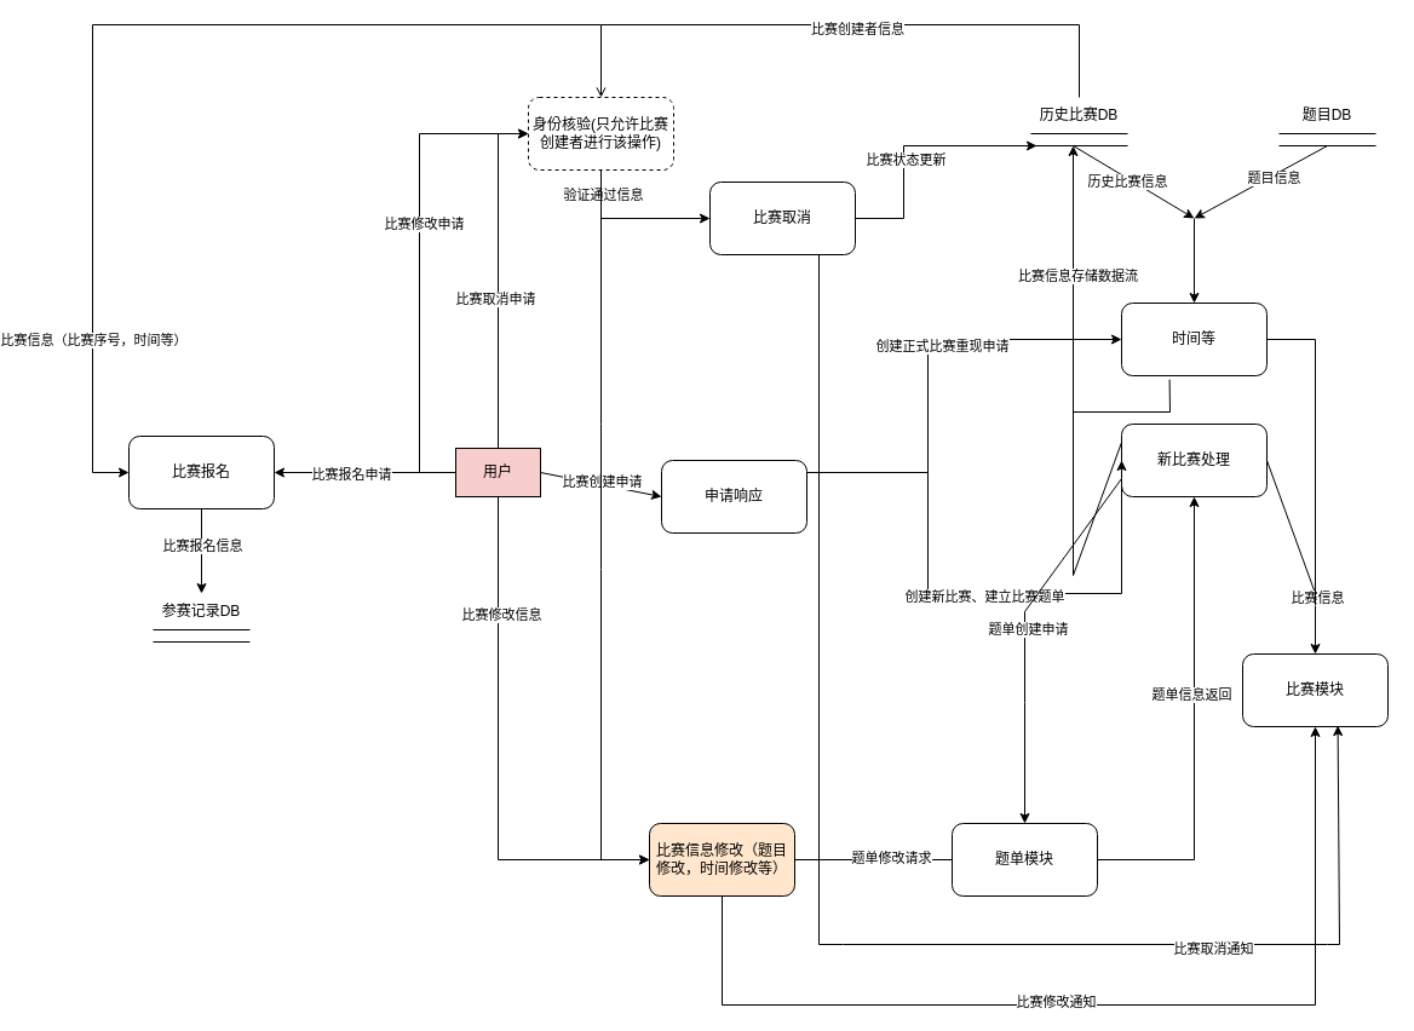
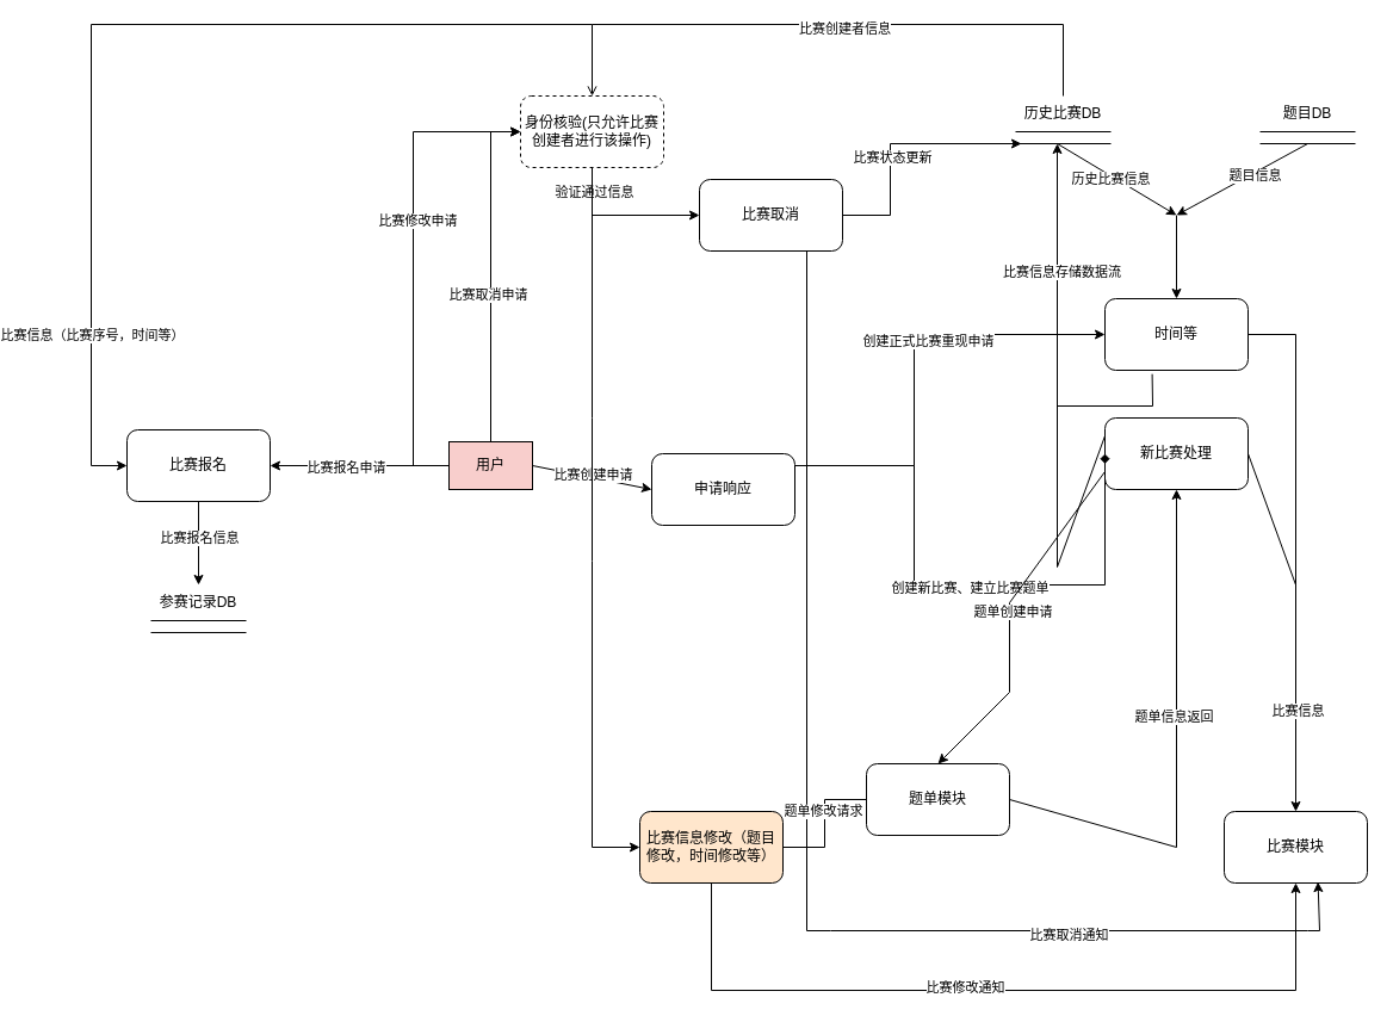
  <mxCell id="0" />
  <mxCell id="1" parent="0" />
  <mxCell id="2" value="用户" style="rounded=0;whiteSpace=wrap;html=1;fillColor=#f8cecc;" vertex="1" parent="1"><mxGeometry x="320" y="370" width="70" height="40" as="geometry" /></mxCell>
  <mxCell id="3" value="时间等" style="rounded=1;whiteSpace=wrap;html=1;" vertex="1" parent="1"><mxGeometry x="870" y="250" width="120" height="60" as="geometry" /></mxCell>
  <mxCell id="4" value="新比赛处理" style="rounded=1;whiteSpace=wrap;html=1;" vertex="1" parent="1"><mxGeometry x="870" y="350" width="120" height="60" as="geometry" /></mxCell>
  <mxCell id="5" value="" style="endArrow=classic;html=1;rounded=0;exitX=1;exitY=0.5;exitDx=0;exitDy=0;entryX=0;entryY=0.5;entryDx=0;entryDy=0;" edge="1" parent="1" source="2" target="11"><mxGeometry width="50" height="50" relative="1" as="geometry"><mxPoint x="440" y="430" as="sourcePoint" /><mxPoint x="490" y="390" as="targetPoint" /></mxGeometry></mxCell>
  <mxCell id="6" value="比赛创建申请" style="edgeLabel;html=1;align=center;verticalAlign=middle;resizable=0;points=[];" vertex="1" connectable="0" parent="5"><mxGeometry x="-0.224" y="1" relative="1" as="geometry"><mxPoint x="11" y="1" as="offset" /></mxGeometry></mxCell>
  <mxCell id="7" style="edgeStyle=orthogonalEdgeStyle;rounded=0;orthogonalLoop=1;jettySize=auto;html=1;entryX=0;entryY=0.5;entryDx=0;entryDy=0;" edge="1" parent="1" source="11" target="3"><mxGeometry relative="1" as="geometry"><Array as="points"><mxPoint x="710" y="390" /><mxPoint x="710" y="280" /></Array></mxGeometry></mxCell>
  <mxCell id="8" value="创建正式比赛重现申请" style="edgeLabel;html=1;align=center;verticalAlign=middle;resizable=0;points=[];" vertex="1" connectable="0" parent="7"><mxGeometry x="0.195" y="-5" relative="1" as="geometry"><mxPoint as="offset" /></mxGeometry></mxCell>
- <mxCell id="9" style="edgeStyle=orthogonalEdgeStyle;rounded=0;orthogonalLoop=1;jettySize=auto;html=1;exitX=1;exitY=0.5;exitDx=0;exitDy=0;entryX=0;entryY=0.5;entryDx=0;entryDy=0;" edge="1" parent="1" source="11" target="4"><mxGeometry relative="1" as="geometry"><Array as="points"><mxPoint x="710" y="390" /><mxPoint x="710" y="490" /></Array></mxGeometry></mxCell>
+ <mxCell id="9" style="edgeStyle=orthogonalEdgeStyle;rounded=0;orthogonalLoop=1;jettySize=auto;html=1;exitX=1;exitY=0.5;exitDx=0;exitDy=0;entryX=0;entryY=0.5;entryDx=0;entryDy=0;endArrow=diamond;" edge="1" parent="1" source="11" target="4"><mxGeometry relative="1" as="geometry"><Array as="points"><mxPoint x="710" y="390" /><mxPoint x="710" y="490" /></Array></mxGeometry></mxCell>
  <mxCell id="10" value="创建新比赛、建立比赛题单" style="edgeLabel;html=1;align=center;verticalAlign=middle;resizable=0;points=[];" vertex="1" connectable="0" parent="9"><mxGeometry x="0.084" y="-2" relative="1" as="geometry"><mxPoint as="offset" /></mxGeometry></mxCell>
  <mxCell id="11" value="申请响应" style="rounded=1;whiteSpace=wrap;html=1;" vertex="1" parent="1"><mxGeometry x="490" y="380" width="120" height="60" as="geometry" /></mxCell>
  <mxCell id="12" value="" style="endArrow=classic;html=1;rounded=0;entryX=0.5;entryY=0;entryDx=0;entryDy=0;" edge="1" parent="1" target="3"><mxGeometry width="50" height="50" relative="1" as="geometry"><mxPoint x="930" y="180" as="sourcePoint" /><mxPoint x="820" y="310" as="targetPoint" /></mxGeometry></mxCell>
  <mxCell id="13" value="" style="endArrow=classic;html=1;rounded=0;" edge="1" parent="1"><mxGeometry width="50" height="50" relative="1" as="geometry"><mxPoint x="1040" y="120" as="sourcePoint" /><mxPoint x="930" y="180" as="targetPoint" /></mxGeometry></mxCell>
  <mxCell id="14" value="题目信息" style="edgeLabel;html=1;align=center;verticalAlign=middle;resizable=0;points=[];" vertex="1" connectable="0" parent="13"><mxGeometry x="-0.179" y="2" relative="1" as="geometry"><mxPoint x="-1" as="offset" /></mxGeometry></mxCell>
  <mxCell id="15" value="" style="endArrow=classic;html=1;rounded=0;exitX=1;exitY=0.5;exitDx=0;exitDy=0;entryX=0.5;entryY=0;entryDx=0;entryDy=0;" edge="1" parent="1" source="4" target="17"><mxGeometry width="50" height="50" relative="1" as="geometry"><mxPoint x="940" y="490" as="sourcePoint" /><mxPoint x="1030" y="660" as="targetPoint" /><Array as="points"><mxPoint x="1030" y="490" /></Array></mxGeometry></mxCell>
  <mxCell id="16" value="比赛信息" style="edgeLabel;html=1;align=center;verticalAlign=middle;resizable=0;points=[];" vertex="1" connectable="0" parent="15"><mxGeometry x="0.454" y="1" relative="1" as="geometry"><mxPoint as="offset" /></mxGeometry></mxCell>
- <mxCell id="17" value="比赛模块" style="rounded=1;whiteSpace=wrap;html=1;" vertex="1" parent="1"><mxGeometry x="970" y="540" width="120" height="60" as="geometry" /></mxCell>
+ <mxCell id="17" value="比赛模块" style="rounded=1;whiteSpace=wrap;html=1;" vertex="1" parent="1"><mxGeometry x="970" y="680" width="120" height="60" as="geometry" /></mxCell>
  <mxCell id="18" value="" style="endArrow=none;html=1;rounded=0;exitX=1;exitY=0.5;exitDx=0;exitDy=0;" edge="1" parent="1" source="3"><mxGeometry width="50" height="50" relative="1" as="geometry"><mxPoint x="770" y="560" as="sourcePoint" /><mxPoint x="1030" y="500" as="targetPoint" /><Array as="points"><mxPoint x="1030" y="280" /></Array></mxGeometry></mxCell>
  <mxCell id="19" value="" style="group" vertex="1" connectable="0" parent="1"><mxGeometry x="1000" y="80" width="80" height="40" as="geometry" /></mxCell>
  <mxCell id="20" value="" style="group" vertex="1" connectable="0" parent="19"><mxGeometry y="30" width="80" height="10" as="geometry" /></mxCell>
  <mxCell id="21" value="" style="endArrow=none;html=1;rounded=0;" edge="1" parent="20"><mxGeometry width="50" height="50" relative="1" as="geometry"><mxPoint as="sourcePoint" /><mxPoint x="80" as="targetPoint" /></mxGeometry></mxCell>
  <mxCell id="22" value="" style="endArrow=none;html=1;rounded=0;" edge="1" parent="20"><mxGeometry width="50" height="50" relative="1" as="geometry"><mxPoint y="10" as="sourcePoint" /><mxPoint x="80" y="10" as="targetPoint" /></mxGeometry></mxCell>
  <mxCell id="23" value="题目DB" style="text;html=1;strokeColor=none;fillColor=none;align=center;verticalAlign=middle;whiteSpace=wrap;rounded=0;" vertex="1" parent="19"><mxGeometry x="10" width="60" height="30" as="geometry" /></mxCell>
- <mxCell id="24" value="题单模块" style="rounded=1;whiteSpace=wrap;html=1;" vertex="1" parent="1"><mxGeometry x="730" y="680" width="120" height="60" as="geometry" /></mxCell>
+ <mxCell id="24" value="题单模块" style="rounded=1;whiteSpace=wrap;html=1;" vertex="1" parent="1"><mxGeometry x="670" y="640" width="120" height="60" as="geometry" /></mxCell>
  <mxCell id="25" value="" style="endArrow=classic;html=1;rounded=0;entryX=0.5;entryY=0;entryDx=0;entryDy=0;exitX=0;exitY=0.75;exitDx=0;exitDy=0;" edge="1" parent="1" source="4" target="24"><mxGeometry width="50" height="50" relative="1" as="geometry"><mxPoint x="910" y="580" as="sourcePoint" /><mxPoint x="820" y="510" as="targetPoint" /><Array as="points"><mxPoint x="790" y="505" /><mxPoint x="790" y="580" /></Array></mxGeometry></mxCell>
  <mxCell id="26" value="题单创建申请" style="edgeLabel;html=1;align=center;verticalAlign=middle;resizable=0;points=[];" vertex="1" connectable="0" parent="25"><mxGeometry x="-0.028" y="2" relative="1" as="geometry"><mxPoint as="offset" /></mxGeometry></mxCell>
  <mxCell id="27" value="" style="endArrow=classic;html=1;rounded=0;exitX=1;exitY=0.5;exitDx=0;exitDy=0;entryX=0.5;entryY=1;entryDx=0;entryDy=0;" edge="1" parent="1" source="24" target="4"><mxGeometry width="50" height="50" relative="1" as="geometry"><mxPoint x="770" y="560" as="sourcePoint" /><mxPoint x="820" y="510" as="targetPoint" /><Array as="points"><mxPoint x="930" y="710" /></Array></mxGeometry></mxCell>
  <mxCell id="28" value="题单信息返回" style="edgeLabel;html=1;align=center;verticalAlign=middle;resizable=0;points=[];" vertex="1" connectable="0" parent="27"><mxGeometry x="0.144" y="3" relative="1" as="geometry"><mxPoint as="offset" /></mxGeometry></mxCell>
  <mxCell id="29" value="" style="endArrow=classic;html=1;rounded=0;exitX=0;exitY=0.25;exitDx=0;exitDy=0;" edge="1" parent="1" source="4"><mxGeometry width="50" height="50" relative="1" as="geometry"><mxPoint x="770" y="360" as="sourcePoint" /><mxPoint x="830" y="120" as="targetPoint" /><Array as="points"><mxPoint x="830" y="475" /></Array></mxGeometry></mxCell>
  <mxCell id="30" value="比赛信息存储数据流" style="edgeLabel;html=1;align=center;verticalAlign=middle;resizable=0;points=[];" vertex="1" connectable="0" parent="29"><mxGeometry x="0.545" y="-3" relative="1" as="geometry"><mxPoint as="offset" /></mxGeometry></mxCell>
  <mxCell id="31" value="" style="endArrow=none;html=1;rounded=0;entryX=0.33;entryY=1.053;entryDx=0;entryDy=0;entryPerimeter=0;" edge="1" parent="1" target="3"><mxGeometry width="50" height="50" relative="1" as="geometry"><mxPoint x="830" y="340" as="sourcePoint" /><mxPoint x="820" y="310" as="targetPoint" /><Array as="points"><mxPoint x="910" y="340" /></Array></mxGeometry></mxCell>
  <mxCell id="32" value="" style="endArrow=classic;html=1;rounded=0;" edge="1" parent="1"><mxGeometry width="50" height="50" relative="1" as="geometry"><mxPoint x="830" y="120" as="sourcePoint" /><mxPoint x="930" y="180" as="targetPoint" /></mxGeometry></mxCell>
  <mxCell id="33" value="历史比赛信息" style="edgeLabel;html=1;align=center;verticalAlign=middle;resizable=0;points=[];" vertex="1" connectable="0" parent="32"><mxGeometry x="-0.441" y="-3" relative="1" as="geometry"><mxPoint x="18" y="10" as="offset" /></mxGeometry></mxCell>
  <mxCell id="34" value="" style="group" vertex="1" connectable="0" parent="1"><mxGeometry x="790" y="80" width="90" height="40" as="geometry" /></mxCell>
  <mxCell id="35" value="" style="group" vertex="1" connectable="0" parent="34"><mxGeometry x="5" y="30" width="80" height="10" as="geometry" /></mxCell>
  <mxCell id="36" value="" style="endArrow=none;html=1;rounded=0;" edge="1" parent="35"><mxGeometry width="50" height="50" relative="1" as="geometry"><mxPoint as="sourcePoint" /><mxPoint x="80" as="targetPoint" /></mxGeometry></mxCell>
  <mxCell id="37" value="" style="endArrow=none;html=1;rounded=0;" edge="1" parent="35"><mxGeometry width="50" height="50" relative="1" as="geometry"><mxPoint y="10" as="sourcePoint" /><mxPoint x="80" y="10" as="targetPoint" /></mxGeometry></mxCell>
  <mxCell id="38" value="历史比赛DB" style="text;html=1;strokeColor=none;fillColor=none;align=center;verticalAlign=middle;whiteSpace=wrap;rounded=0;" vertex="1" parent="34"><mxGeometry width="90" height="30" as="geometry" /></mxCell>
  <mxCell id="39" value="" style="endArrow=classic;html=1;rounded=0;exitX=0.5;exitY=0;exitDx=0;exitDy=0;entryX=0;entryY=0.5;entryDx=0;entryDy=0;" edge="1" parent="1" source="2" target="41"><mxGeometry width="50" height="50" relative="1" as="geometry"><mxPoint x="360" y="340" as="sourcePoint" /><mxPoint x="490" y="250" as="targetPoint" /><Array as="points"><mxPoint x="355" y="110" /></Array></mxGeometry></mxCell>
  <mxCell id="40" value="比赛取消申请" style="edgeLabel;html=1;align=center;verticalAlign=middle;resizable=0;points=[];" vertex="1" connectable="0" parent="39"><mxGeometry x="-0.13" y="3" relative="1" as="geometry"><mxPoint as="offset" /></mxGeometry></mxCell>
  <mxCell id="41" value="身份核验(只允许比赛创建者进行该操作)" style="rounded=1;whiteSpace=wrap;html=1;dashed=1;" vertex="1" parent="1"><mxGeometry x="380" y="80" width="120" height="60" as="geometry" /></mxCell>
  <mxCell id="42" value="" style="endArrow=open;html=1;rounded=0;entryX=0.5;entryY=0;entryDx=0;entryDy=0;exitX=0.5;exitY=0;exitDx=0;exitDy=0;" edge="1" parent="1" source="38" target="41"><mxGeometry width="50" height="50" relative="1" as="geometry"><mxPoint x="850" y="20" as="sourcePoint" /><mxPoint x="430" y="20" as="targetPoint" /><Array as="points"><mxPoint x="835" y="20" /><mxPoint x="670" y="20" /><mxPoint x="440" y="20" /></Array></mxGeometry></mxCell>
  <mxCell id="43" value="比赛创建者信息" style="edgeLabel;html=1;align=center;verticalAlign=middle;resizable=0;points=[];" vertex="1" connectable="0" parent="42"><mxGeometry x="-0.052" y="3" relative="1" as="geometry"><mxPoint as="offset" /></mxGeometry></mxCell>
  <mxCell id="44" value="" style="endArrow=classic;html=1;rounded=0;exitX=0.5;exitY=1;exitDx=0;exitDy=0;" edge="1" parent="1" source="41"><mxGeometry width="50" height="50" relative="1" as="geometry"><mxPoint x="660" y="160" as="sourcePoint" /><mxPoint x="530" y="180" as="targetPoint" /><Array as="points"><mxPoint x="440" y="180" /></Array></mxGeometry></mxCell>
  <mxCell id="45" value="验证通过信息" style="edgeLabel;html=1;align=center;verticalAlign=middle;resizable=0;points=[];" vertex="1" connectable="0" parent="44"><mxGeometry x="0.119" y="3" relative="1" as="geometry"><mxPoint x="-32" y="-17" as="offset" /></mxGeometry></mxCell>
  <mxCell id="46" value="比赛取消" style="rounded=1;whiteSpace=wrap;html=1;" vertex="1" parent="1"><mxGeometry x="530" y="150" width="120" height="60" as="geometry" /></mxCell>
  <mxCell id="47" value="" style="endArrow=classic;html=1;rounded=0;exitX=1;exitY=0.5;exitDx=0;exitDy=0;" edge="1" parent="1" source="46"><mxGeometry width="50" height="50" relative="1" as="geometry"><mxPoint x="660" y="160" as="sourcePoint" /><mxPoint x="800" y="120" as="targetPoint" /><Array as="points"><mxPoint x="690" y="180" /><mxPoint x="690" y="120" /></Array></mxGeometry></mxCell>
  <mxCell id="48" value="比赛状态更新" style="edgeLabel;html=1;align=center;verticalAlign=middle;resizable=0;points=[];" vertex="1" connectable="0" parent="47"><mxGeometry x="-0.15" y="-1" relative="1" as="geometry"><mxPoint as="offset" /></mxGeometry></mxCell>
  <mxCell id="49" value="" style="endArrow=classic;html=1;rounded=0;exitX=0.75;exitY=1;exitDx=0;exitDy=0;entryX=0.655;entryY=0.985;entryDx=0;entryDy=0;entryPerimeter=0;" edge="1" parent="1" source="46" target="17"><mxGeometry width="50" height="50" relative="1" as="geometry"><mxPoint x="660" y="250" as="sourcePoint" /><mxPoint x="1050" y="780" as="targetPoint" /><Array as="points"><mxPoint x="620" y="780" /><mxPoint x="640" y="780" /><mxPoint x="1040" y="780" /><mxPoint x="1050" y="780" /></Array></mxGeometry></mxCell>
  <mxCell id="50" value="比赛取消通知" style="edgeLabel;html=1;align=center;verticalAlign=middle;resizable=0;points=[];" vertex="1" connectable="0" parent="49"><mxGeometry x="0.516" y="-3" relative="1" as="geometry"><mxPoint as="offset" /></mxGeometry></mxCell>
  <mxCell id="51" value="" style="endArrow=classic;html=1;rounded=0;exitX=0;exitY=0.5;exitDx=0;exitDy=0;entryX=0;entryY=0.5;entryDx=0;entryDy=0;" edge="1" parent="1" source="2" target="41"><mxGeometry width="50" height="50" relative="1" as="geometry"><mxPoint x="240" y="360" as="sourcePoint" /><mxPoint x="290" y="60" as="targetPoint" /><Array as="points"><mxPoint x="290" y="390" /><mxPoint x="290" y="110" /></Array></mxGeometry></mxCell>
  <mxCell id="52" value="比赛修改申请" style="edgeLabel;html=1;align=center;verticalAlign=middle;resizable=0;points=[];" vertex="1" connectable="0" parent="51"><mxGeometry x="0.18" y="-3" relative="1" as="geometry"><mxPoint as="offset" /></mxGeometry></mxCell>
  <mxCell id="53" value="" style="endArrow=classic;html=1;rounded=0;exitX=0.5;exitY=1;exitDx=0;exitDy=0;" edge="1" parent="1" source="41"><mxGeometry width="50" height="50" relative="1" as="geometry"><mxPoint x="430" y="270" as="sourcePoint" /><mxPoint x="480" y="710" as="targetPoint" /><Array as="points"><mxPoint x="440" y="350" /><mxPoint x="440" y="470" /><mxPoint x="440" y="710" /></Array></mxGeometry></mxCell>
  <mxCell id="54" style="edgeStyle=orthogonalEdgeStyle;rounded=0;orthogonalLoop=1;jettySize=auto;html=1;exitX=1;exitY=0.5;exitDx=0;exitDy=0;endArrow=none;" edge="1" parent="1" source="56" target="24"><mxGeometry relative="1" as="geometry" /></mxCell>
  <mxCell id="55" value="题单修改请求" style="edgeLabel;html=1;align=center;verticalAlign=middle;resizable=0;points=[];" vertex="1" connectable="0" parent="54"><mxGeometry x="0.208" y="2" relative="1" as="geometry"><mxPoint as="offset" /></mxGeometry></mxCell>
  <mxCell id="56" value="比赛信息修改（题目修改，时间修改等）" style="rounded=1;whiteSpace=wrap;html=1;fillColor=#ffe6cc;" vertex="1" parent="1"><mxGeometry x="480" y="680" width="120" height="60" as="geometry" /></mxCell>
- <mxCell id="57" value="" style="endArrow=classic;html=1;rounded=0;exitX=0.5;exitY=1;exitDx=0;exitDy=0;entryX=0;entryY=0.5;entryDx=0;entryDy=0;" edge="1" parent="1" source="2" target="56"><mxGeometry width="50" height="50" relative="1" as="geometry"><mxPoint x="600" y="520" as="sourcePoint" /><mxPoint x="355" y="810" as="targetPoint" /><Array as="points"><mxPoint x="355" y="710" /></Array></mxGeometry></mxCell>
- <mxCell id="58" value="比赛修改信息" style="edgeLabel;html=1;align=center;verticalAlign=middle;resizable=0;points=[];" vertex="1" connectable="0" parent="57"><mxGeometry x="-0.538" y="2" relative="1" as="geometry"><mxPoint y="-1" as="offset" /></mxGeometry></mxCell>
  <mxCell id="59" value="" style="endArrow=classic;html=1;rounded=0;exitX=0.5;exitY=1;exitDx=0;exitDy=0;entryX=0.5;entryY=1;entryDx=0;entryDy=0;" edge="1" parent="1" source="56" target="17"><mxGeometry width="50" height="50" relative="1" as="geometry"><mxPoint x="550" y="850" as="sourcePoint" /><mxPoint x="1050" y="830" as="targetPoint" /><Array as="points"><mxPoint x="540" y="830" /><mxPoint x="1030" y="830" /></Array></mxGeometry></mxCell>
  <mxCell id="60" value="比赛修改通知" style="edgeLabel;html=1;align=center;verticalAlign=middle;resizable=0;points=[];" vertex="1" connectable="0" parent="59"><mxGeometry x="-0.098" y="3" relative="1" as="geometry"><mxPoint as="offset" /></mxGeometry></mxCell>
  <mxCell id="61" value="" style="endArrow=classic;html=1;rounded=0;" edge="1" parent="1"><mxGeometry width="50" height="50" relative="1" as="geometry"><mxPoint x="320" y="390" as="sourcePoint" /><mxPoint x="170" y="390" as="targetPoint" /></mxGeometry></mxCell>
  <mxCell id="62" value="比赛报名申请" style="edgeLabel;html=1;align=center;verticalAlign=middle;resizable=0;points=[];" vertex="1" connectable="0" parent="61"><mxGeometry x="0.164" y="1" relative="1" as="geometry"><mxPoint as="offset" /></mxGeometry></mxCell>
  <mxCell id="63" value="比赛报名" style="rounded=1;whiteSpace=wrap;html=1;" vertex="1" parent="1"><mxGeometry x="50" y="360" width="120" height="60" as="geometry" /></mxCell>
  <mxCell id="64" value="" style="endArrow=classic;html=1;rounded=0;entryX=0;entryY=0.5;entryDx=0;entryDy=0;" edge="1" parent="1" target="63"><mxGeometry width="50" height="50" relative="1" as="geometry"><mxPoint x="440" y="20" as="sourcePoint" /><mxPoint x="20" y="440" as="targetPoint" /><Array as="points"><mxPoint x="20" y="20" /><mxPoint x="20" y="390" /></Array></mxGeometry></mxCell>
  <mxCell id="65" value="比赛信息（比赛序号，时间等）" style="edgeLabel;html=1;align=center;verticalAlign=middle;resizable=0;points=[];" vertex="1" connectable="0" parent="64"><mxGeometry x="0.659" relative="1" as="geometry"><mxPoint as="offset" /></mxGeometry></mxCell>
  <mxCell id="66" value="" style="endArrow=classic;html=1;rounded=0;exitX=0.5;exitY=1;exitDx=0;exitDy=0;" edge="1" parent="1" source="63"><mxGeometry width="50" height="50" relative="1" as="geometry"><mxPoint x="100" y="515" as="sourcePoint" /><mxPoint x="110" y="490" as="targetPoint" /></mxGeometry></mxCell>
  <mxCell id="67" value="比赛报名信息" style="edgeLabel;html=1;align=center;verticalAlign=middle;resizable=0;points=[];" vertex="1" connectable="0" parent="66"><mxGeometry x="-0.425" y="-3" relative="1" as="geometry"><mxPoint x="3" y="10" as="offset" /></mxGeometry></mxCell>
  <mxCell id="68" value="" style="group" vertex="1" connectable="0" parent="1"><mxGeometry x="65" y="490" width="90" height="40" as="geometry" /></mxCell>
  <mxCell id="69" value="" style="group" vertex="1" connectable="0" parent="68"><mxGeometry x="5" y="30" width="80" height="10" as="geometry" /></mxCell>
  <mxCell id="70" value="" style="endArrow=none;html=1;rounded=0;" edge="1" parent="69"><mxGeometry width="50" height="50" relative="1" as="geometry"><mxPoint as="sourcePoint" /><mxPoint x="80" as="targetPoint" /></mxGeometry></mxCell>
  <mxCell id="71" value="" style="endArrow=none;html=1;rounded=0;" edge="1" parent="69"><mxGeometry width="50" height="50" relative="1" as="geometry"><mxPoint y="10" as="sourcePoint" /><mxPoint x="80" y="10" as="targetPoint" /></mxGeometry></mxCell>
  <mxCell id="72" value="参赛记录DB" style="text;html=1;strokeColor=none;fillColor=none;align=center;verticalAlign=middle;whiteSpace=wrap;rounded=0;" vertex="1" parent="68"><mxGeometry width="90" height="30" as="geometry" /></mxCell>
